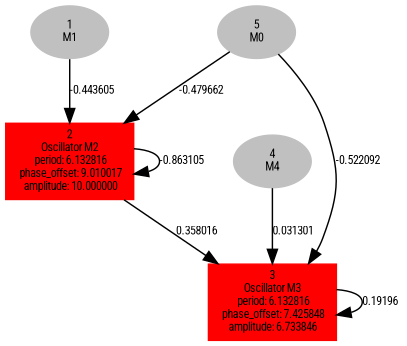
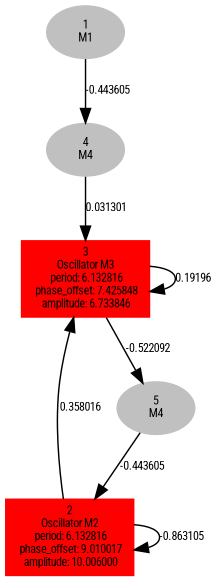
  digraph {
    fontname="Roboto Condensed"
    forcelabels=true
    node [color=grey fontname="Roboto Condensed" fontsize=8 style=filled]
    edge [fontname="Roboto Condensed" fontsize=8]
    n1 [label=<1<BR/>M1>]
-   n2 [color=red label=<2<BR />Oscillator M2<BR /> period: 6.132816<BR /> phase_offset: 9.010017<BR /> amplitude: 10.000000> shape=box]
+   n2 [color=red label=<2<BR />Oscillator M2<BR /> period: 6.132816<BR /> phase_offset: 9.010017<BR /> amplitude: 10.006000> shape=box]
    n3 [color=red label=<3<BR />Oscillator M3<BR /> period: 6.132816<BR /> phase_offset: 7.425848<BR /> amplitude: 6.733846> shape=box]
    n4 [label=<4<BR/>M4>]
-   n5 [label=<5<BR/>M0>]
-   n1 -> n2 [label="-0.443605 "]
+   n5 [label=<5<BR/>M4>]
+   n1 -> n4 [label="-0.443605 "]
    n2 -> n2 [label="-0.863105 "]
    n2 -> n3 [label="0.358016 "]
    n3 -> n3 [label="0.19196 "]
    n4 -> n3 [label="0.031301 "]
-   n5 -> n2 [label="-0.479662 "]
-   n5 -> n3 [label="-0.522092 "]
+   n5 -> n2 [label="-0.443605 "]
+   n3 -> n5 [label="-0.522092 "]
  }
